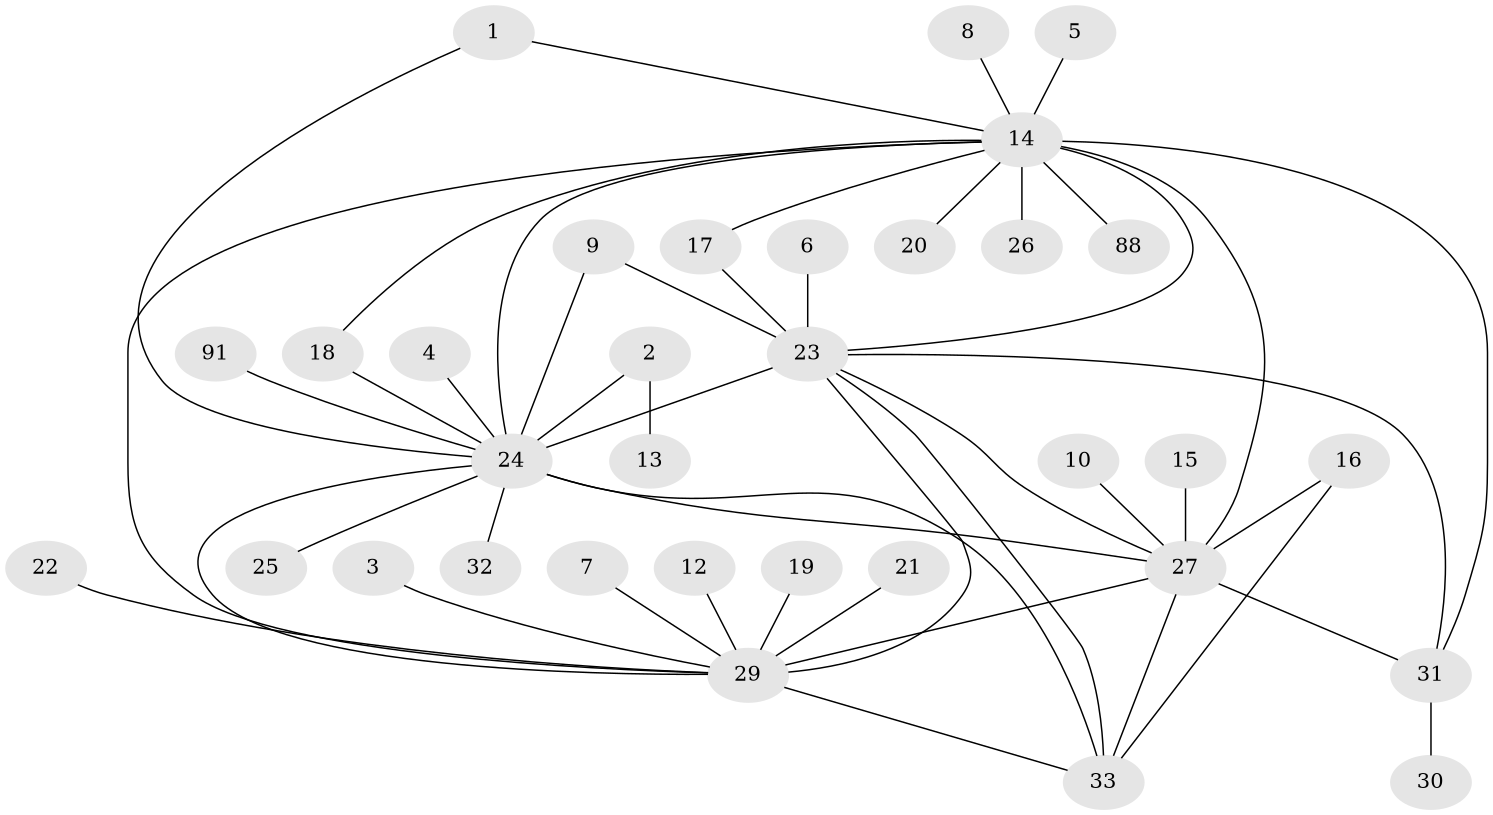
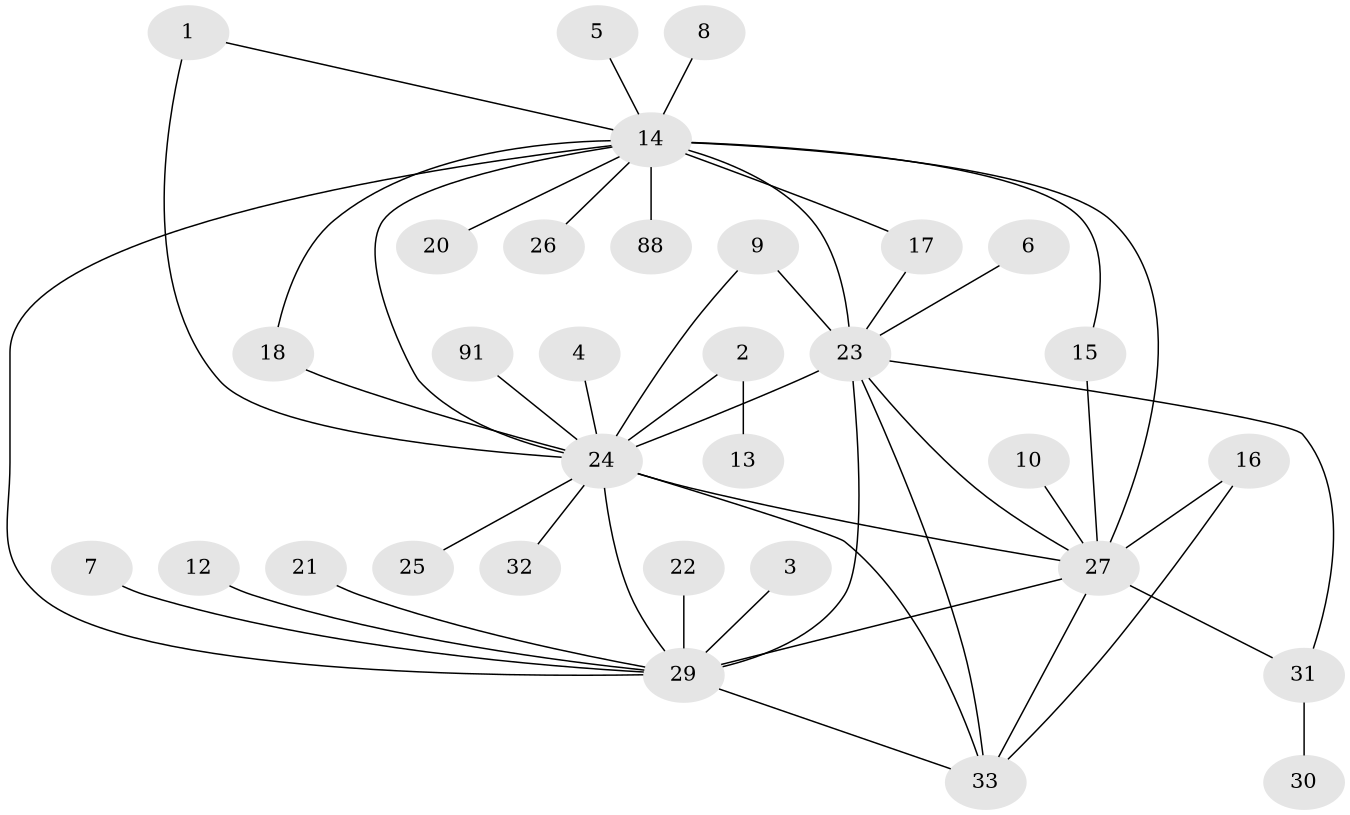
  graph {
    node [color=gray90 style=filled]
    edge [weight=1.0]
    1
    14
    24
    29
    23
    27
    17
    18
    20
    26
    n11 [label=88]
    31
    33
    25
    32
    2
    13
    3
    4
    5
    6
    7
    8
    9
    10
    n26 [label=91]
    12
    30
    15
    16
-   19
    21
    22
    1 -- 14
    1 -- 24
    14 -- 24
    14 -- 29
    14 -- 23
    14 -- 27 [weight=3.0]
    14 -- 17
    14 -- 18
    14 -- 20
    14 -- 26
    14 -- n11
-   14 -- 31
+   14 -- 15
    24 -- 29
    24 -- 27
    24 -- 33
    24 -- 25
    24 -- 32
    29 -- 33
    23 -- 24 [weight=3.0]
    23 -- 29
    23 -- 27
    23 -- 31
    23 -- 33
    27 -- 29 [weight=2.0]
    27 -- 31
    27 -- 33
    17 -- 23
    18 -- 24
    31 -- 30
    2 -- 24
    2 -- 13
    3 -- 29
    4 -- 24
    5 -- 14
    6 -- 23
    7 -- 29
    8 -- 14
    9 -- 24
    9 -- 23
    10 -- 27
    n26 -- 24
    12 -- 29
    15 -- 27
    16 -- 27
    16 -- 33
-   19 -- 29
    21 -- 29
    22 -- 29
  }
